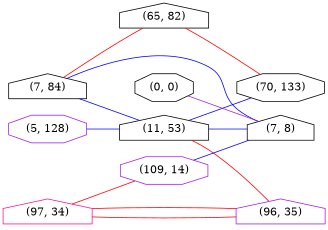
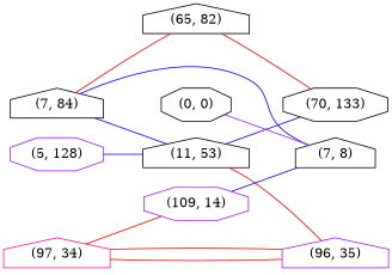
  graph {
    rankdir=LR
    node [color=black shape=house]
    edge [color=red weight=1]
    "(7, 84)"
    "(65, 82)"
    "(11, 53)"
    "(7, 8)"
    "(70, 133)" [shape=octagon]
    "(5, 128)" [color=purple shape=octagon]
    "(96, 35)" [color=purple]
    "(97, 34)" [color=deeppink]
    "(109, 14)" [color=purple shape=octagon]
    "(0, 0)" [shape=octagon]
    "(7, 84)" -- "(65, 82)"
    "(7, 84)" -- "(11, 53)" [color=blue weight=3]
    "(7, 84)" -- "(7, 8)" [color=blue]
    "(65, 82)" -- "(70, 133)"
-   "(11, 53)" -- "(7, 8)" [color=blue weight=3]
    "(11, 53)" -- "(70, 133)" [color=blue weight=3]
    "(11, 53)" -- "(96, 35)"
    "(5, 128)" -- "(11, 53)" [color=blue weight=3]
    "(97, 34)" -- "(96, 35)"
    "(97, 34)" -- "(96, 35)"
    "(97, 34)" -- "(109, 14)"
    "(109, 14)" -- "(7, 8)" [color=blue weight=3]
    "(0, 0)" -- "(7, 8)" [color=purple weight=4]
  }
